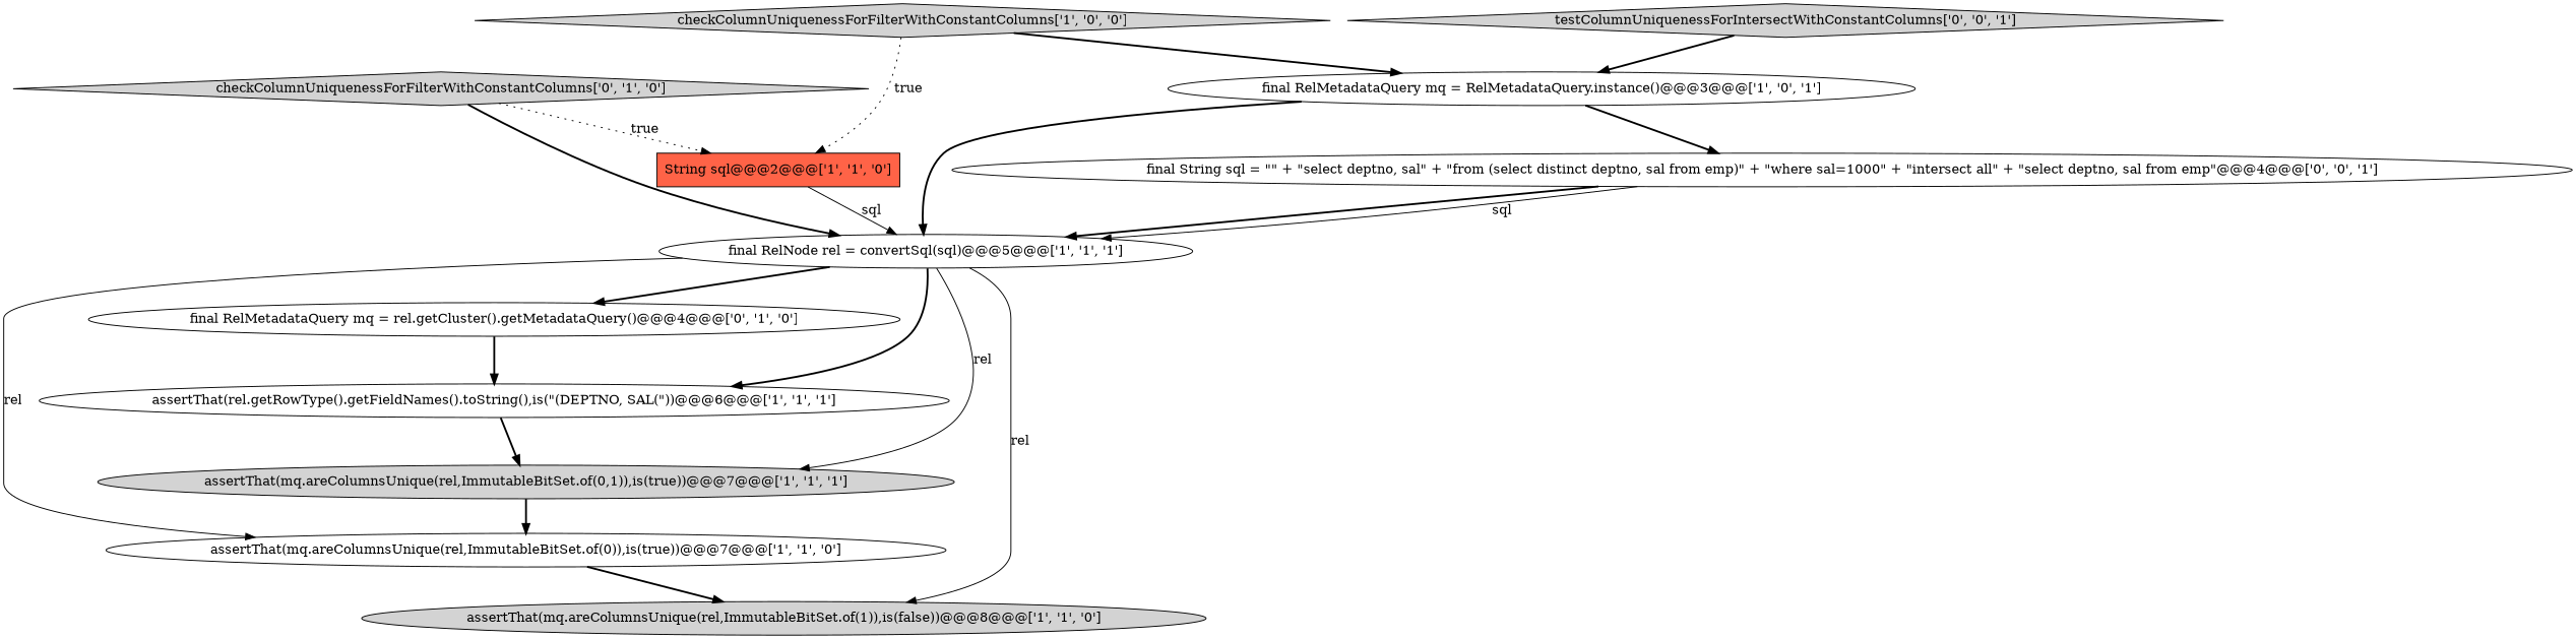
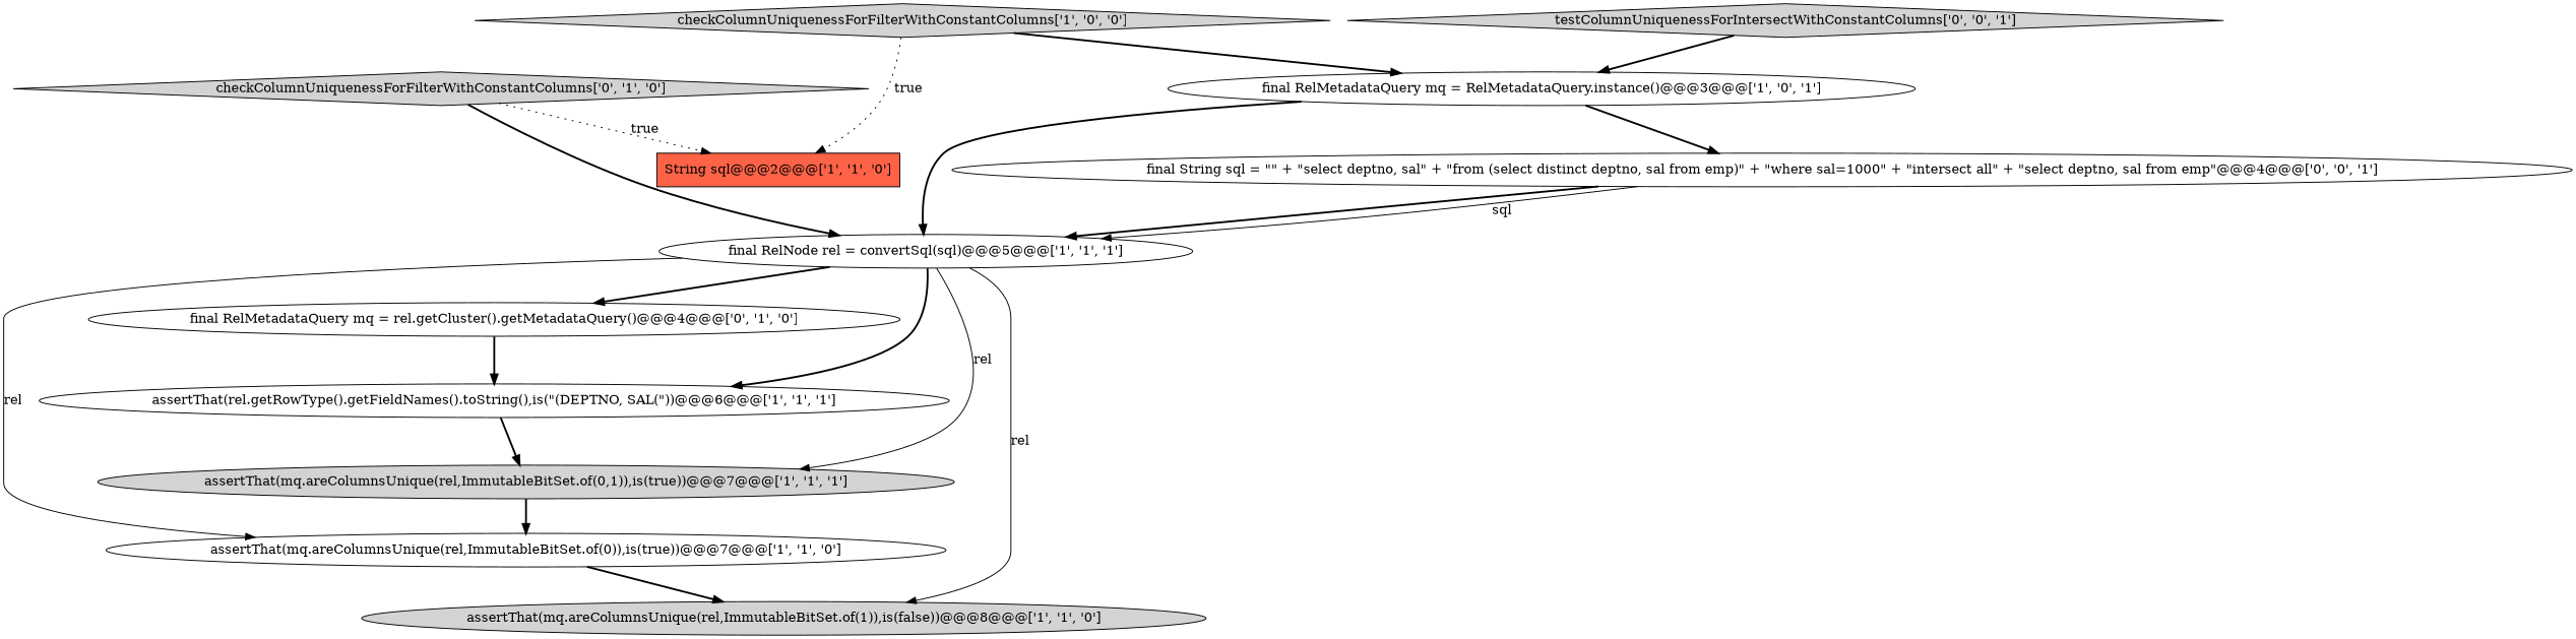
  digraph {
    node [fillcolor=white shape=ellipse style=filled]
    edge [style=bold]
    n1 [label="assertThat(mq.areColumnsUnique(rel,ImmutableBitSet.of(0)),is(true))@@@7@@@['1', '1', '0']"]
    n2 [fillcolor=lightgray label="assertThat(mq.areColumnsUnique(rel,ImmutableBitSet.of(1)),is(false))@@@8@@@['1', '1', '0']"]
    n3 [label="final RelMetadataQuery mq = rel.getCluster().getMetadataQuery()@@@4@@@['0', '1', '0']"]
    n4 [label="assertThat(rel.getRowType().getFieldNames().toString(),is(\"(DEPTNO, SAL(\"))@@@6@@@['1', '1', '1']"]
    n5 [fillcolor=lightgray label="checkColumnUniquenessForFilterWithConstantColumns['0', '1', '0']" shape=diamond]
    n6 [fillcolor=tomato label="String sql@@@2@@@['1', '1', '0']" shape=box]
    n7 [label="final RelNode rel = convertSql(sql)@@@5@@@['1', '1', '1']"]
    n8 [fillcolor=lightgray label="assertThat(mq.areColumnsUnique(rel,ImmutableBitSet.of(0,1)),is(true))@@@7@@@['1', '1', '1']"]
    n9 [fillcolor=lightgray label="checkColumnUniquenessForFilterWithConstantColumns['1', '0', '0']" shape=diamond]
    n10 [label="final RelMetadataQuery mq = RelMetadataQuery.instance()@@@3@@@['1', '0', '1']"]
    n11 [label="final String sql = \"\" + \"select deptno, sal\" + \"from (select distinct deptno, sal from emp)\" + \"where sal=1000\" + \"intersect all\" + \"select deptno, sal from emp\"@@@4@@@['0', '0', '1']"]
    n12 [fillcolor=lightgray label="testColumnUniquenessForIntersectWithConstantColumns['0', '0', '1']" shape=diamond]
    n1 -> n2
    n3 -> n4
    n4 -> n8
    n5 -> n6 [label=true style=dotted]
    n5 -> n7
-   n6 -> n7 [label=sql style=solid]
    n7 -> n1 [label=rel style=solid]
    n7 -> n2 [label=rel style=solid]
    n7 -> n3
    n7 -> n4
    n7 -> n8 [label=rel style=solid]
    n8 -> n1
    n9 -> n6 [label=true style=dotted]
    n9 -> n10
    n10 -> n7
    n10 -> n11
    n11 -> n7
    n11 -> n7 [label=sql style=solid]
    n12 -> n10
  }
